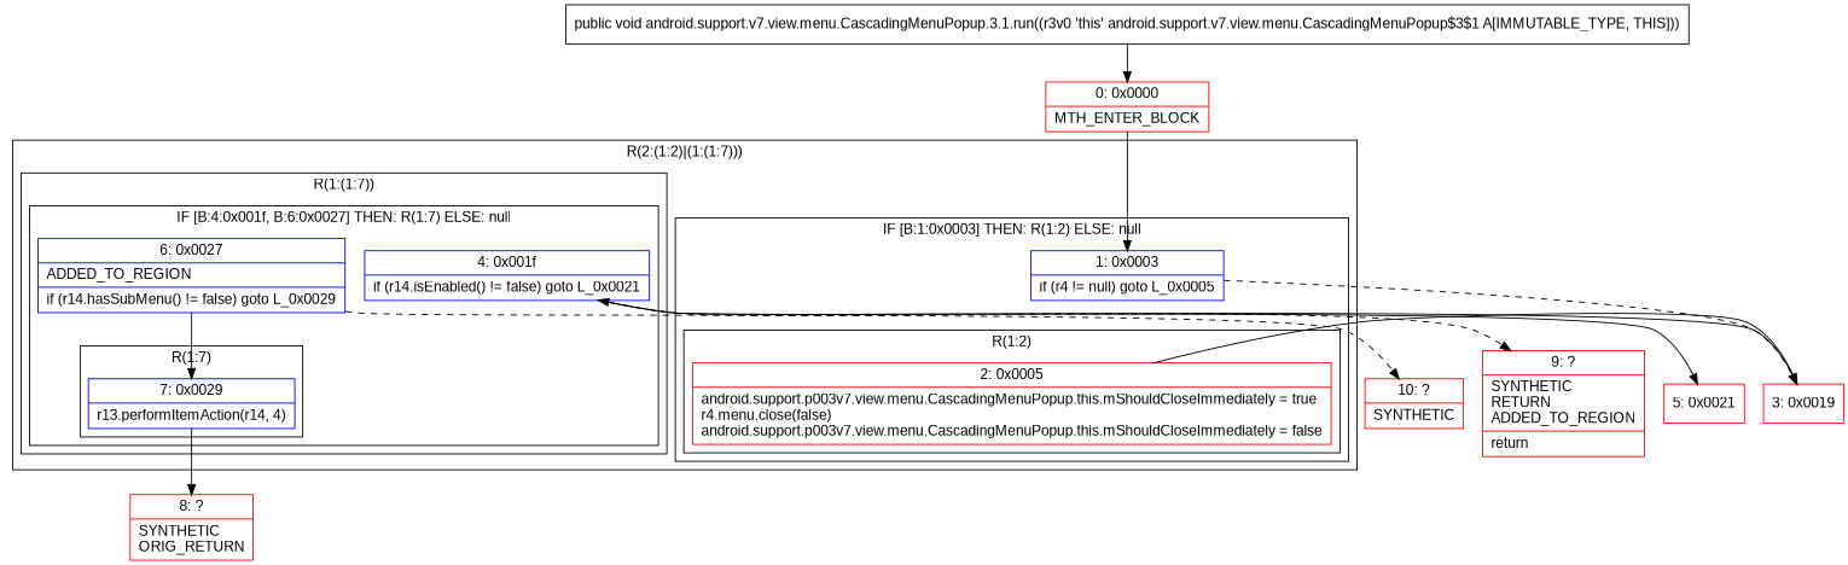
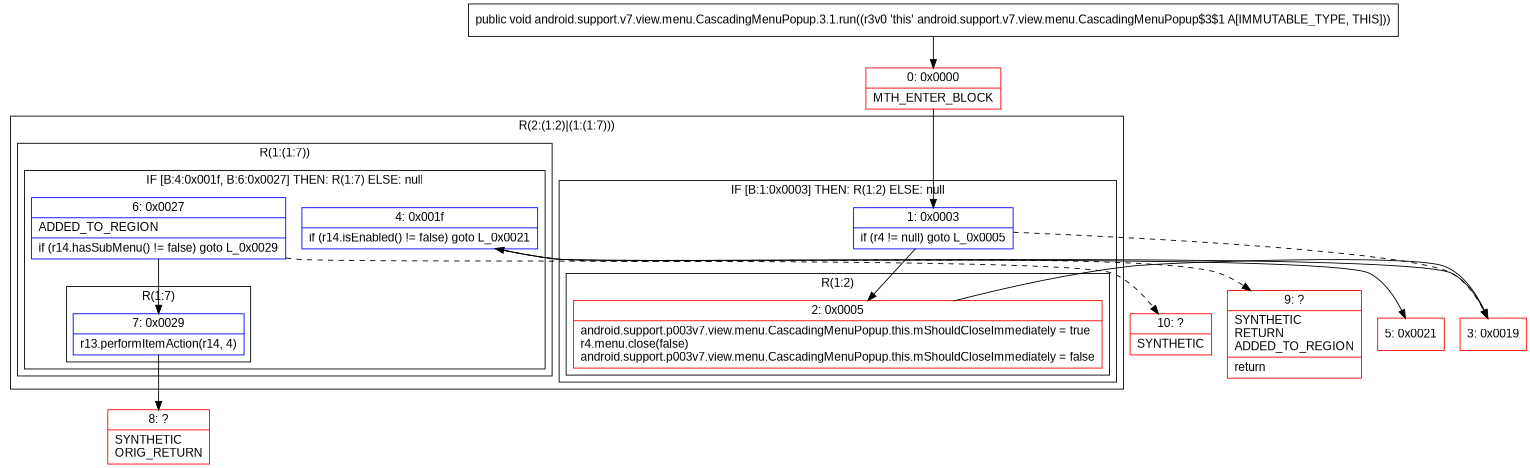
  digraph {
    fontname="Liberation Sans"
    node [color=red fontname="Liberation Sans" shape=record]
    edge [fontname="Liberation Sans"]
    n1 [label="{2\:\ 0x0005|android.support.p003v7.view.menu.CascadingMenuPopup.this.mShouldCloseImmediately = true\lr4.menu.close(false)\landroid.support.p003v7.view.menu.CascadingMenuPopup.this.mShouldCloseImmediately = false\l}"]
    n2 [color=blue label="{1\:\ 0x0003|if (r4 != null) goto L_0x0005\l}"]
    n3 [color=blue label="{7\:\ 0x0029|r13.performItemAction(r14, 4)\l}"]
    n4 [color=blue label="{4\:\ 0x001f|if (r14.isEnabled() != false) goto L_0x0021\l}"]
    n5 [color=blue label="{6\:\ 0x0027|ADDED_TO_REGION\l|if (r14.hasSubMenu() != false) goto L_0x0029\l}"]
    n6 [label="{3\:\ 0x0019}"]
    n7 [label="{8\:\ ?|SYNTHETIC\lORIG_RETURN\l}"]
    n8 [label="{5\:\ 0x0021}"]
    n9 [label="{9\:\ ?|SYNTHETIC\lRETURN\lADDED_TO_REGION\l|return\l}"]
    n10 [label="{10\:\ ?|SYNTHETIC\l}"]
    n11 [label="{0\:\ 0x0000|MTH_ENTER_BLOCK\l}"]
    n12 [label="{public void android.support.v7.view.menu.CascadingMenuPopup.3.1.run((r3v0 'this' android.support.v7.view.menu.CascadingMenuPopup$3$1 A[IMMUTABLE_TYPE, THIS])) }" color=""]
    subgraph cluster_1 {
      label="R(2:(1:2)|(1:(1:7)))"
      subgraph cluster_2 {
        label="IF [B:1:0x0003] THEN: R(1:2) ELSE: null"
        n2
        subgraph cluster_3 {
          label="R(1:2)"
          n1
        }
      }
      subgraph cluster_4 {
        label="R(1:(1:7))"
        subgraph cluster_5 {
          label="IF [B:4:0x001f, B:6:0x0027] THEN: R(1:7) ELSE: null"
          n4
          n5
          subgraph cluster_6 {
            label="R(1:7)"
            n3
          }
        }
      }
    }
    n1 -> n6
+   n2 -> n1
    n2 -> n6 [style=dashed]
    n3 -> n7
    n4 -> n8
    n4 -> n9 [style=dashed]
    n5 -> n3
    n5 -> n10 [style=dashed]
    n6 -> n4
    n11 -> n2
    n12 -> n11
  }
